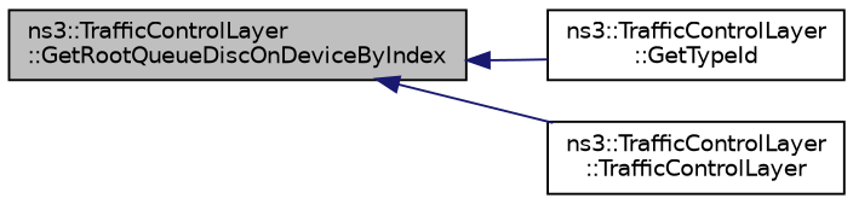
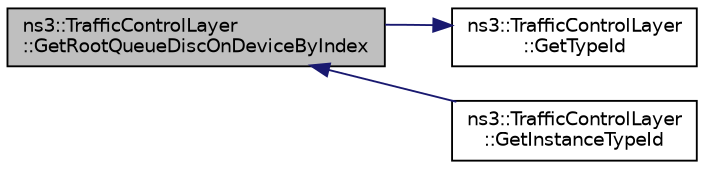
  digraph {
    rankdir=LR
    node [color=black fillcolor=white fontname=Helvetica fontsize=10 shape=record style=filled]
    edge [color=midnightblue dir=back fontname=Helvetica fontsize=10 labelfontname=Helvetica labelfontsize=10 style=solid]
    n1 [fillcolor=grey75 fontcolor=black height=0.2 label="ns3::TrafficControlLayer\l::GetRootQueueDiscOnDeviceByIndex" width=0.4]
    n2 [height=0.2 label="ns3::TrafficControlLayer\l::GetTypeId" width=0.4]
-   n3 [height=0.2 label="ns3::TrafficControlLayer\l::TrafficControlLayer" width=0.4]
-   n1 -> n2
+   n3 [height=0.2 label="ns3::TrafficControlLayer\l::GetInstanceTypeId" width=0.4]
+   n2 -> n1
    n1 -> n3
  }
